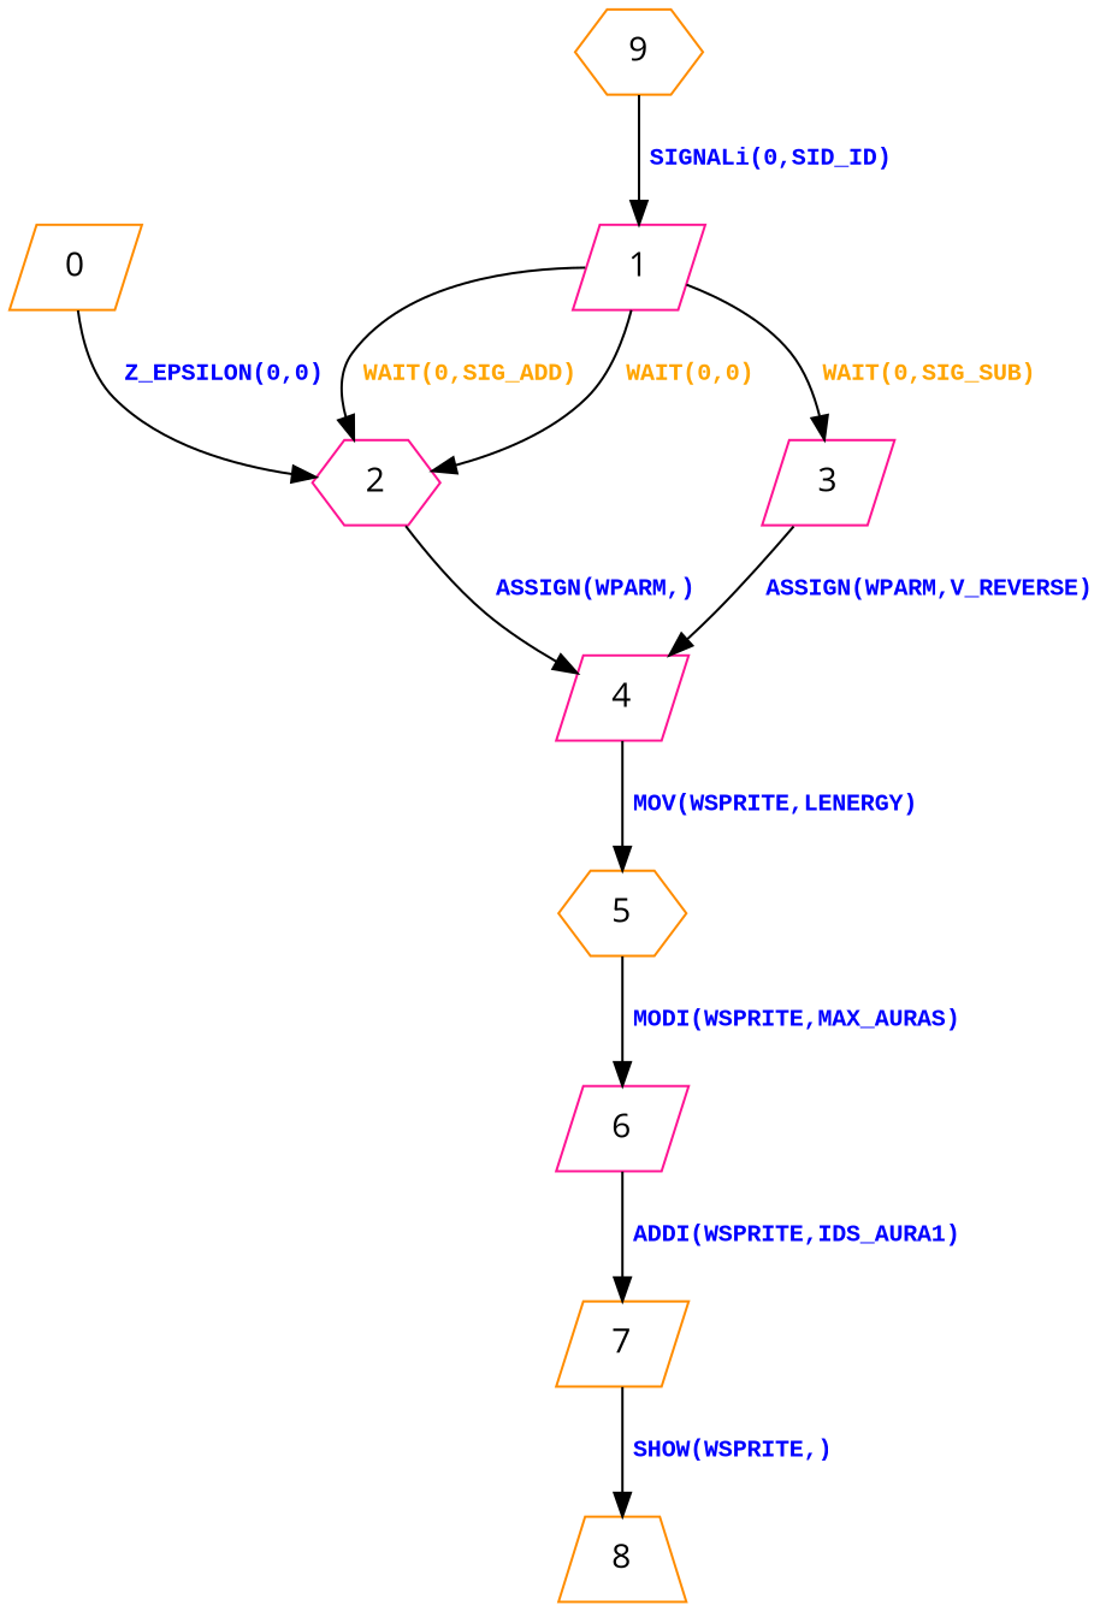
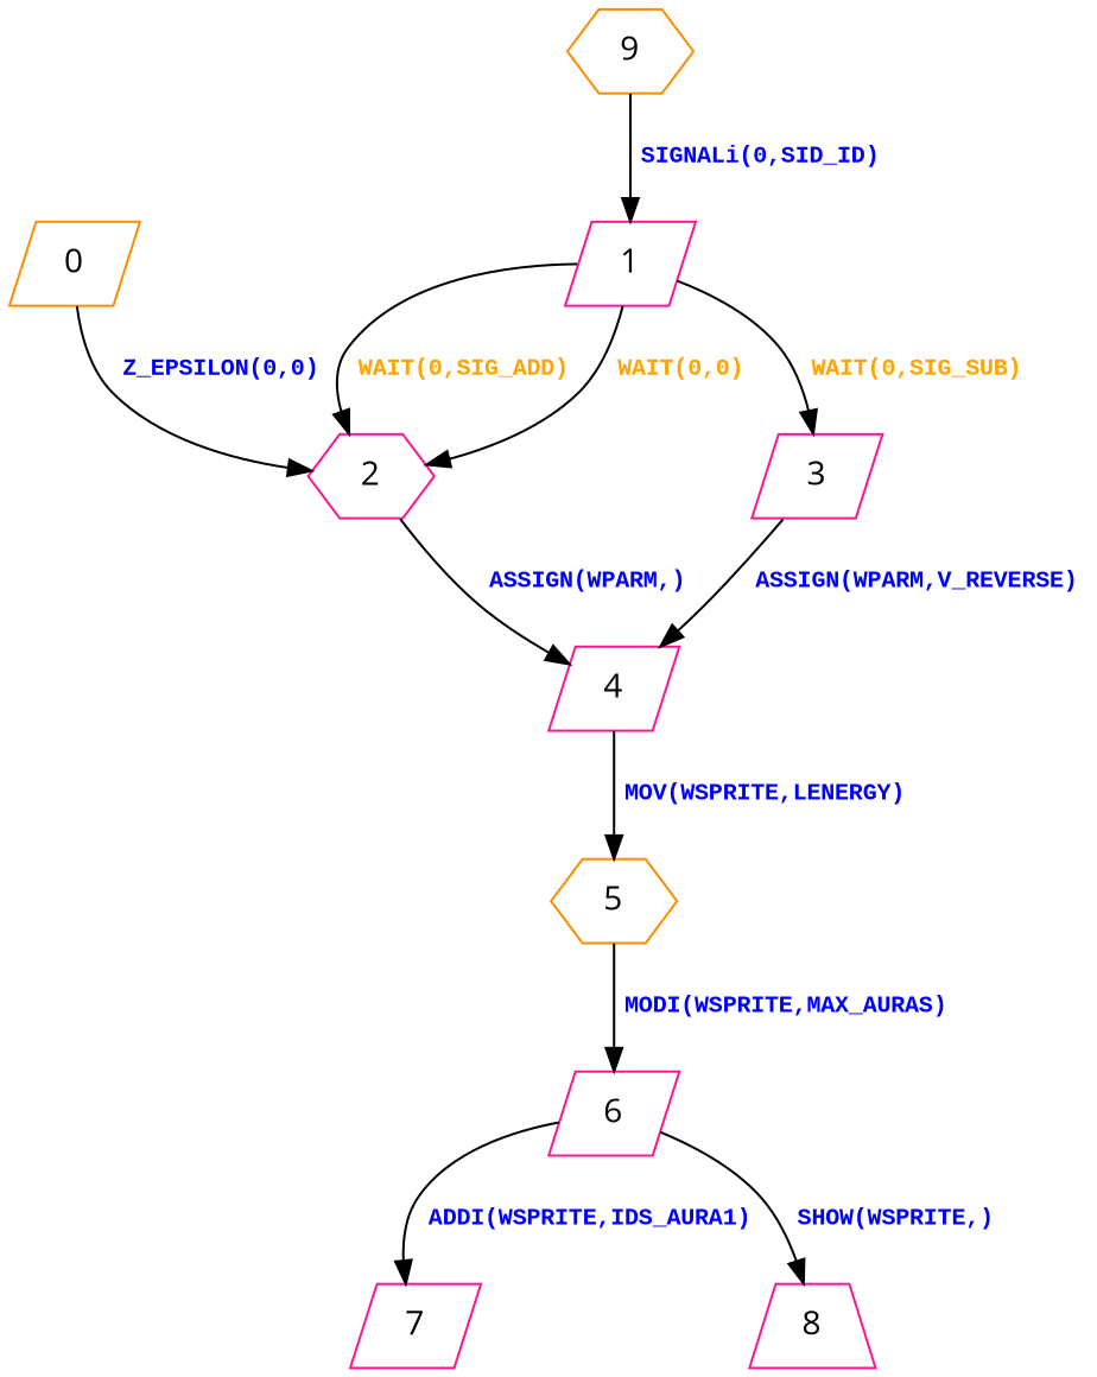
  digraph {
    fontname="Open Sans"
    node [color=deeppink fontname="Open Sans" shape=parallelogram]
    edge [fontcolor=blue fontname="Open Sans"]
    0 [color=darkorange]
    2 [shape=hexagon]
    4
    5 [color=darkorange shape=hexagon]
    1
    3
    6
-   7 [color=darkorange]
-   8 [color=darkorange shape=trapezium]
+   7
+   8 [shape=trapezium]
    9 [color=darkorange shape=hexagon]
    0 -> 2 [label=< <table border="0"><tr><td><font face="Courier New" point-size="10"><b>Z_EPSILON(0,0)<br align="left"/></b></font></td></tr> </table>>]
    2 -> 4 [label=< <table border="0"><tr><td><font face="Courier New" point-size="10"><b>ASSIGN(WPARM,)<br align="left"/></b></font></td></tr> </table>>]
    4 -> 5 [label=< <table border="0"><tr><td><font face="Courier New" point-size="10"><b>MOV(WSPRITE,LENERGY)<br align="left"/></b></font></td></tr> </table>>]
    5 -> 6 [label=< <table border="0"><tr><td><font face="Courier New" point-size="10"><b>MODI(WSPRITE,MAX_AURAS)<br align="left"/></b></font></td></tr> </table>>]
    1 -> 2 [fontcolor=orange label=< <table border="0"><tr><td><font face="Courier New" point-size="10"><b>WAIT(0,SIG_ADD)<br align="left"/></b></font></td></tr> </table>>]
    1 -> 2 [fontcolor=orange label=< <table border="0"><tr><td><font face="Courier New" point-size="10"><b>WAIT(0,0)<br align="left"/></b></font></td></tr> </table>>]
    1 -> 3 [fontcolor=orange label=< <table border="0"><tr><td><font face="Courier New" point-size="10"><b>WAIT(0,SIG_SUB)<br align="left"/></b></font></td></tr> </table>>]
    3 -> 4 [label=< <table border="0"><tr><td><font face="Courier New" point-size="10"><b>ASSIGN(WPARM,V_REVERSE)<br align="left"/></b></font></td></tr> </table>>]
    6 -> 7 [label=< <table border="0"><tr><td><font face="Courier New" point-size="10"><b>ADDI(WSPRITE,IDS_AURA1)<br align="left"/></b></font></td></tr> </table>>]
-   7 -> 8 [label=< <table border="0"><tr><td><font face="Courier New" point-size="10"><b>SHOW(WSPRITE,)<br align="left"/></b></font></td></tr> </table>>]
+   6 -> 8 [label=< <table border="0"><tr><td><font face="Courier New" point-size="10"><b>SHOW(WSPRITE,)<br align="left"/></b></font></td></tr> </table>>]
    9 -> 1 [label=< <table border="0"><tr><td><font face="Courier New" point-size="10"><b>SIGNALi(0,SID_ID)<br align="left"/></b></font></td></tr> </table>>]
  }
